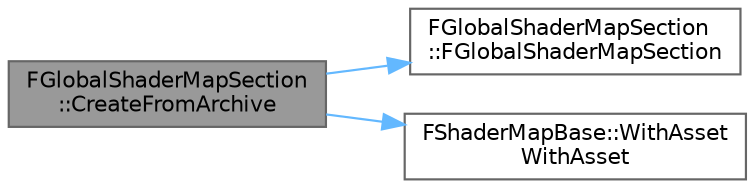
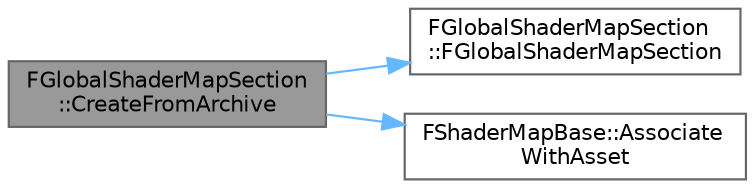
  digraph {
    rankdir=LR
    node [color=grey40 fillcolor=white fontname=Helvetica fontsize=10 shape=box style=filled]
    edge [color=steelblue1 fontname=Helvetica fontsize=10 labelfontname=Helvetica labelfontsize=10 style=solid]
    n1 [color=gray40 fillcolor=grey60 fontcolor=black height=0.2 label="FGlobalShaderMapSection\l::CreateFromArchive" width=0.4]
    n2 [height=0.2 label="FGlobalShaderMapSection\l::FGlobalShaderMapSection" width=0.4]
-   n3 [height=0.2 label="FShaderMapBase::WithAsset\lWithAsset" width=0.4]
+   n3 [height=0.2 label="FShaderMapBase::Associate\lWithAsset" width=0.4]
    n1 -> n2
    n1 -> n3
  }
